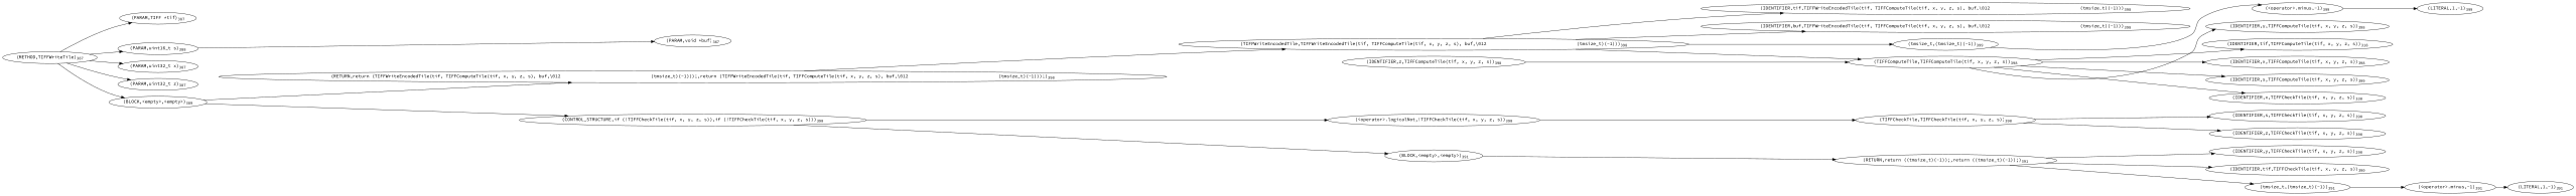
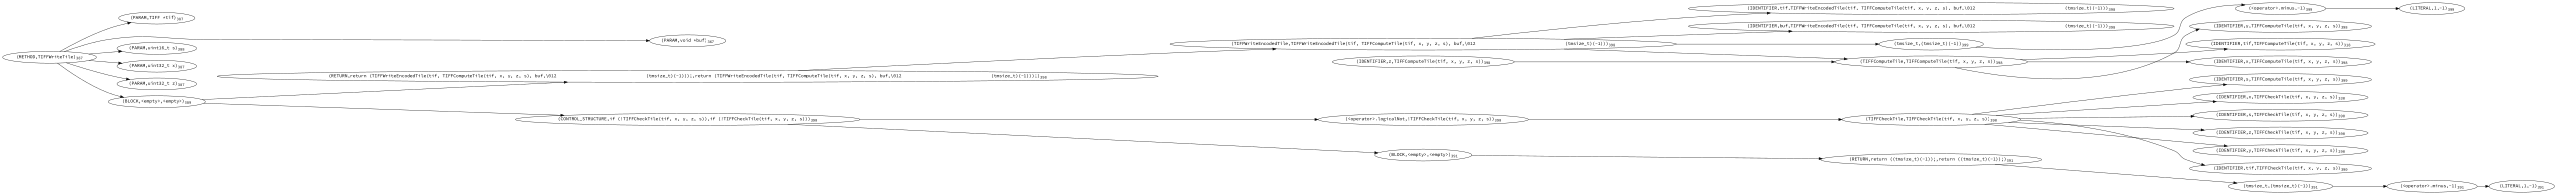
  digraph {
    fontname="Source Code Pro"
    rankdir=LR
    node [fontname="Source Code Pro"]
    edge [fontname="Source Code Pro"]
    n1 [label=<(METHOD,TIFFWriteTile)<SUB>387</SUB>>]
    n2 [label=<(PARAM,TIFF *tif)<SUB>387</SUB>>]
    n3 [label=<(PARAM,void *buf)<SUB>367</SUB>>]
    n4 [label=<(PARAM,uint32_t x)<SUB>387</SUB>>]
    n5 [label=<(PARAM,uint32_t z)<SUB>387</SUB>>]
    n6 [label=<(PARAM,uint16_t s)<SUB>388</SUB>>]
    n7 [label=<(BLOCK,&lt;empty&gt;,&lt;empty&gt;)<SUB>389</SUB>>]
    n8 [label=<(CONTROL_STRUCTURE,if (!TIFFCheckTile(tif, x, y, z, s)),if (!TIFFCheckTile(tif, x, y, z, s)))<SUB>390</SUB>>]
    n9 [label=<(RETURN,return (TIFFWriteEncodedTile(tif, TIFFComputeTile(tif, x, y, z, s), buf,\012                                 (tmsize_t)(-1)));,return (TIFFWriteEncodedTile(tif, TIFFComputeTile(tif, x, y, z, s), buf,\012                                 (tmsize_t)(-1)));)<SUB>398</SUB>>]
    n10 [label=<(&lt;operator&gt;.logicalNot,!TIFFCheckTile(tif, x, y, z, s))<SUB>390</SUB>>]
    n11 [label=<(BLOCK,&lt;empty&gt;,&lt;empty&gt;)<SUB>391</SUB>>]
    n12 [label=<(TIFFWriteEncodedTile,TIFFWriteEncodedTile(tif, TIFFComputeTile(tif, x, y, z, s), buf,\012                                 (tmsize_t)(-1)))<SUB>398</SUB>>]
    n13 [label=<(TIFFCheckTile,TIFFCheckTile(tif, x, y, z, s))<SUB>390</SUB>>]
    n14 [label=<(RETURN,return ((tmsize_t)(-1));,return ((tmsize_t)(-1));)<SUB>391</SUB>>]
    n15 [label=<(IDENTIFIER,tif,TIFFCheckTile(tif, x, y, z, s))<SUB>390</SUB>>]
    n16 [label=<(IDENTIFIER,x,TIFFCheckTile(tif, x, y, z, s))<SUB>330</SUB>>]
    n17 [label=<(IDENTIFIER,y,TIFFCheckTile(tif, x, y, z, s))<SUB>290</SUB>>]
    n18 [label=<(IDENTIFIER,z,TIFFCheckTile(tif, x, y, z, s))<SUB>390</SUB>>]
    n19 [label=<(IDENTIFIER,s,TIFFCheckTile(tif, x, y, z, s))<SUB>390</SUB>>]
    n20 [label=<(tmsize_t,(tmsize_t)(-1))<SUB>391</SUB>>]
    n21 [label=<(&lt;operator&gt;.minus,-1)<SUB>391</SUB>>]
    n22 [label=<(LITERAL,1,-1)<SUB>391</SUB>>]
    n23 [label=<(IDENTIFIER,tif,TIFFWriteEncodedTile(tif, TIFFComputeTile(tif, x, y, z, s), buf,\012                                 (tmsize_t)(-1)))<SUB>398</SUB>>]
    n24 [label=<(TIFFComputeTile,TIFFComputeTile(tif, x, y, z, s))<SUB>398</SUB>>]
    n25 [label=<(IDENTIFIER,buf,TIFFWriteEncodedTile(tif, TIFFComputeTile(tif, x, y, z, s), buf,\012                                 (tmsize_t)(-1)))<SUB>398</SUB>>]
    n26 [label=<(tmsize_t,(tmsize_t)(-1))<SUB>399</SUB>>]
    n27 [label=<(IDENTIFIER,tif,TIFFComputeTile(tif, x, y, z, s))<SUB>318</SUB>>]
    n28 [label=<(IDENTIFIER,x,TIFFComputeTile(tif, x, y, z, s))<SUB>398</SUB>>]
    n29 [label=<(IDENTIFIER,y,TIFFComputeTile(tif, x, y, z, s))<SUB>398</SUB>>]
    n30 [label=<(IDENTIFIER,s,TIFFComputeTile(tif, x, y, z, s))<SUB>399</SUB>>]
    n31 [label=<(&lt;operator&gt;.minus,-1)<SUB>399</SUB>>]
    n32 [label=<(IDENTIFIER,z,TIFFComputeTile(tif, x, y, z, s))<SUB>398</SUB>>]
    n33 [label=<(LITERAL,1,-1)<SUB>399</SUB>>]
    n1 -> n2
-   n6 -> n3
+   n1 -> n3
    n1 -> n4
    n1 -> n5
    n1 -> n6
    n1 -> n7
    n7 -> n8
    n7 -> n9
    n8 -> n10
    n8 -> n11
    n9 -> n12
    n10 -> n13
    n11 -> n14
    n12 -> n23
    n12 -> n24
    n12 -> n25
    n12 -> n26
-   n14 -> n15
-   n24 -> n16
-   n14 -> n17
+   n13 -> n15
+   n13 -> n16
+   n13 -> n17
    n13 -> n18
    n13 -> n19
    n14 -> n20
    n20 -> n21
    n21 -> n22
    n24 -> n27
    n24 -> n28
    n24 -> n29
-   n24 -> n30
+   n13 -> n30
    n26 -> n31
    n31 -> n33
    n32 -> n24
  }
